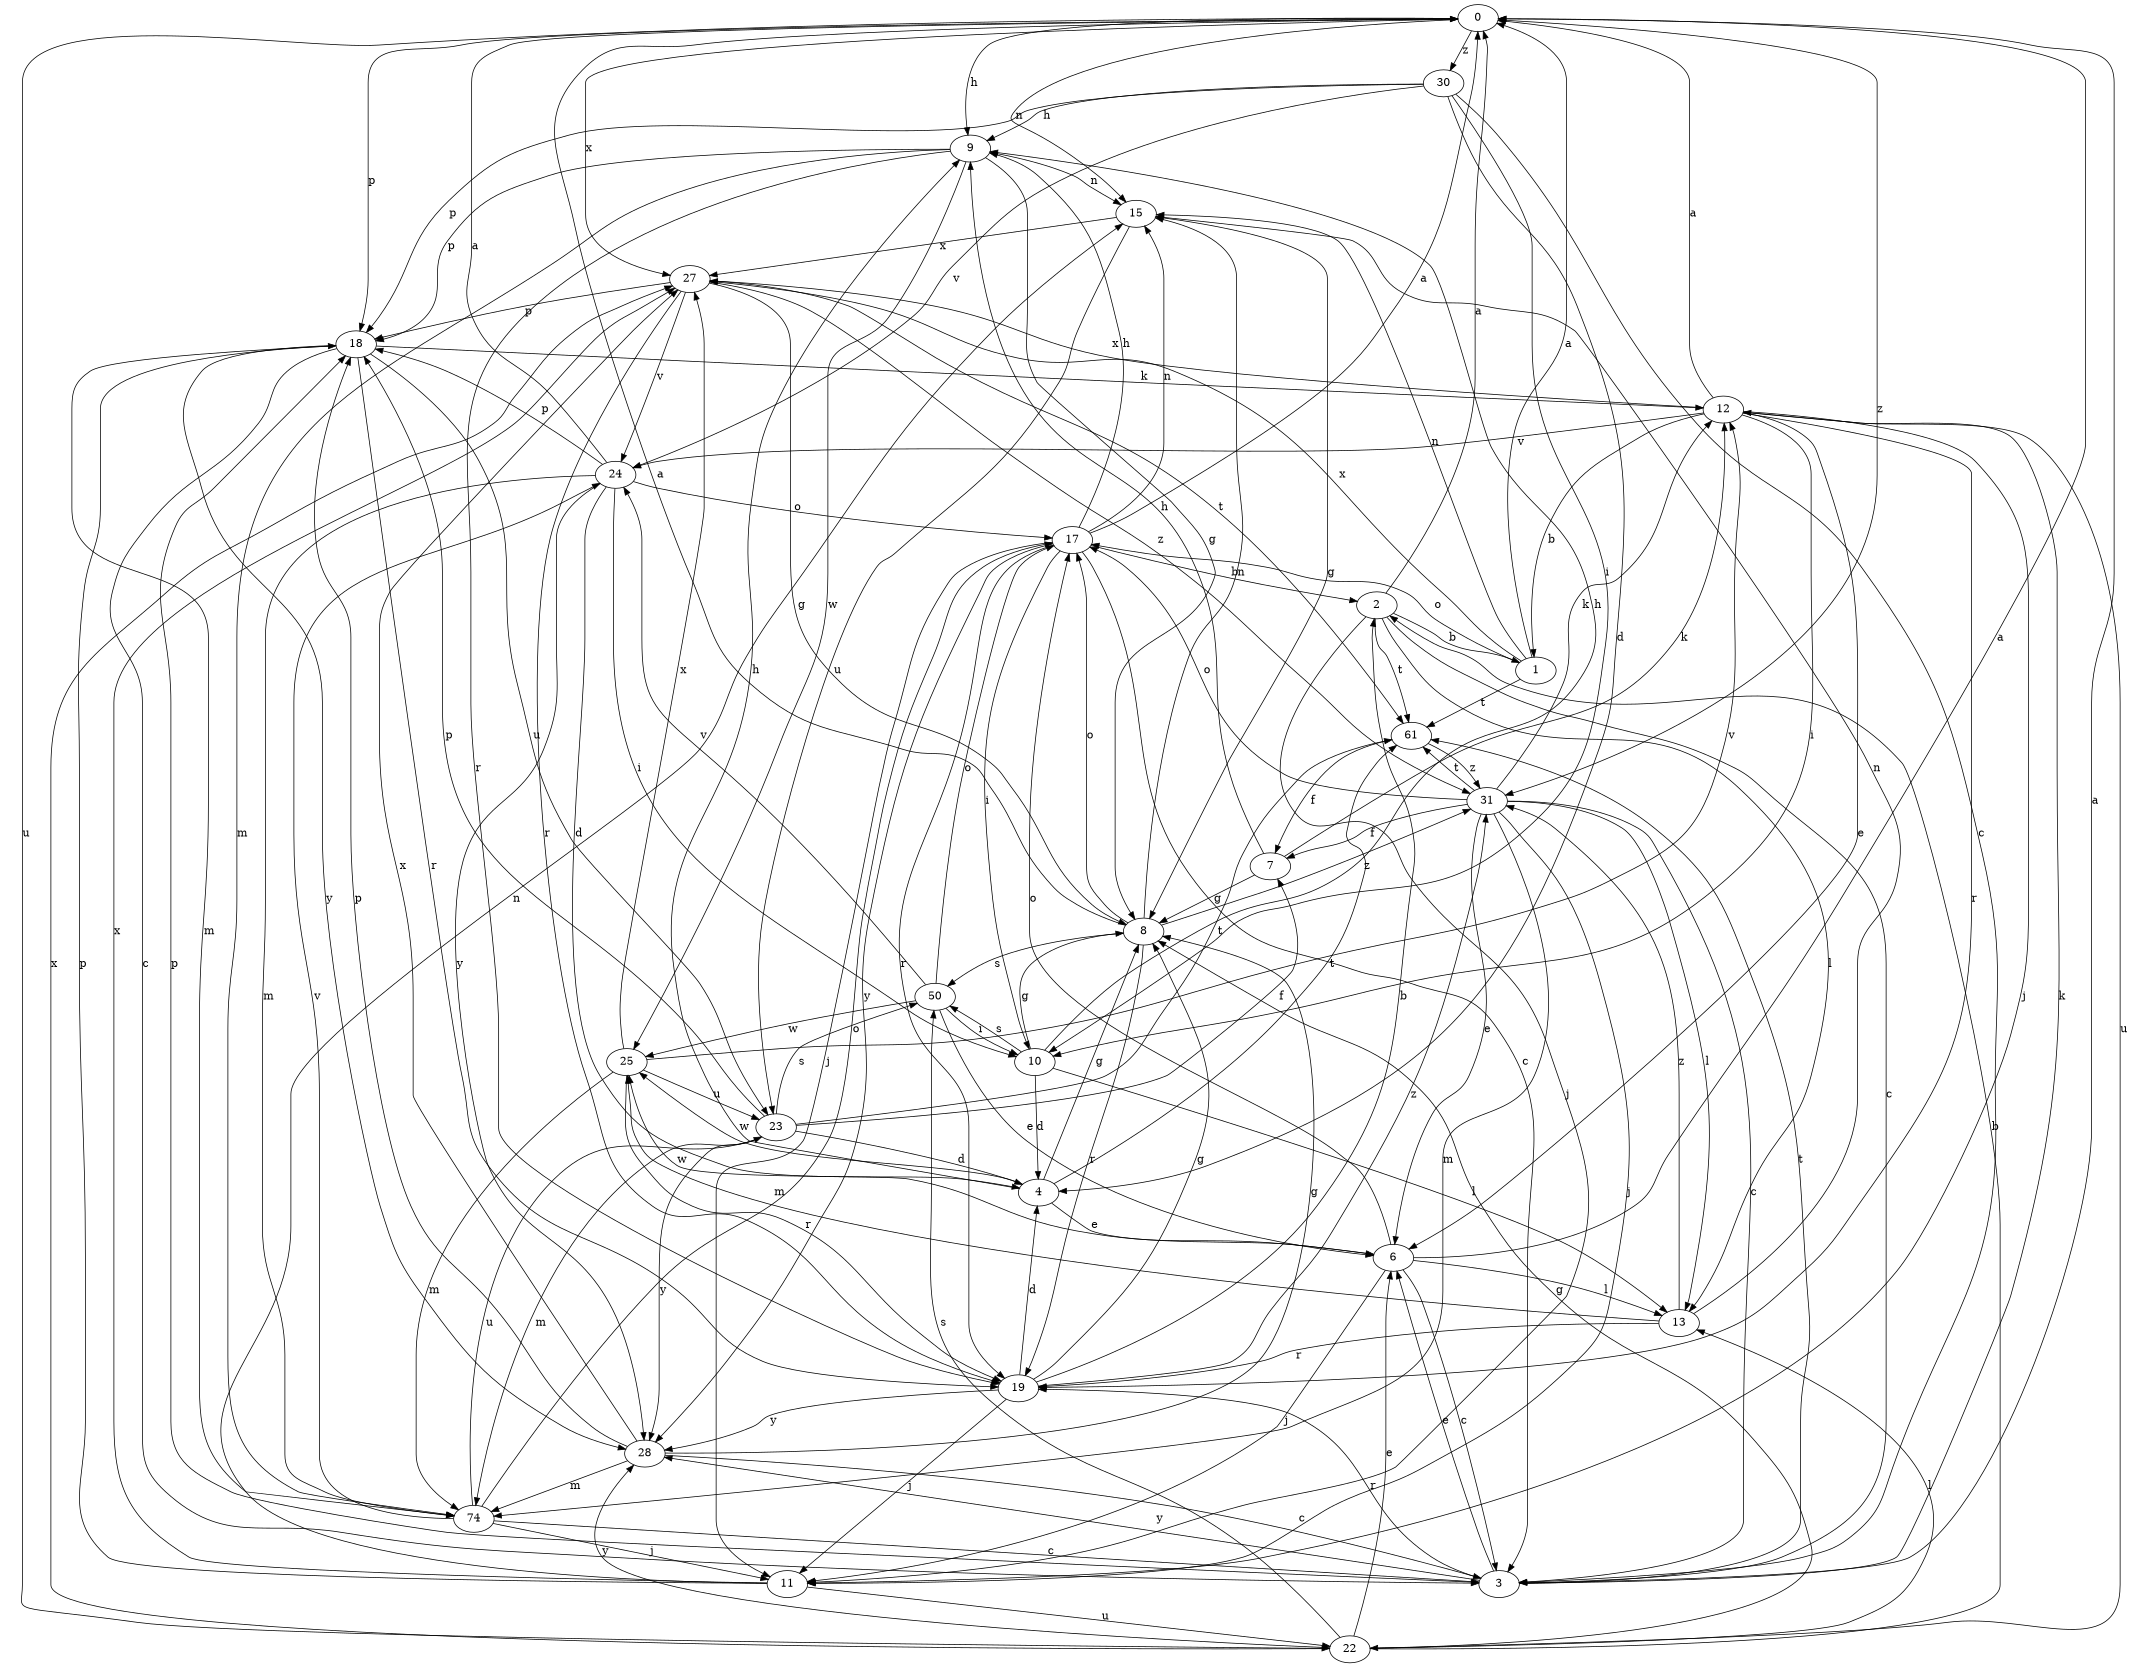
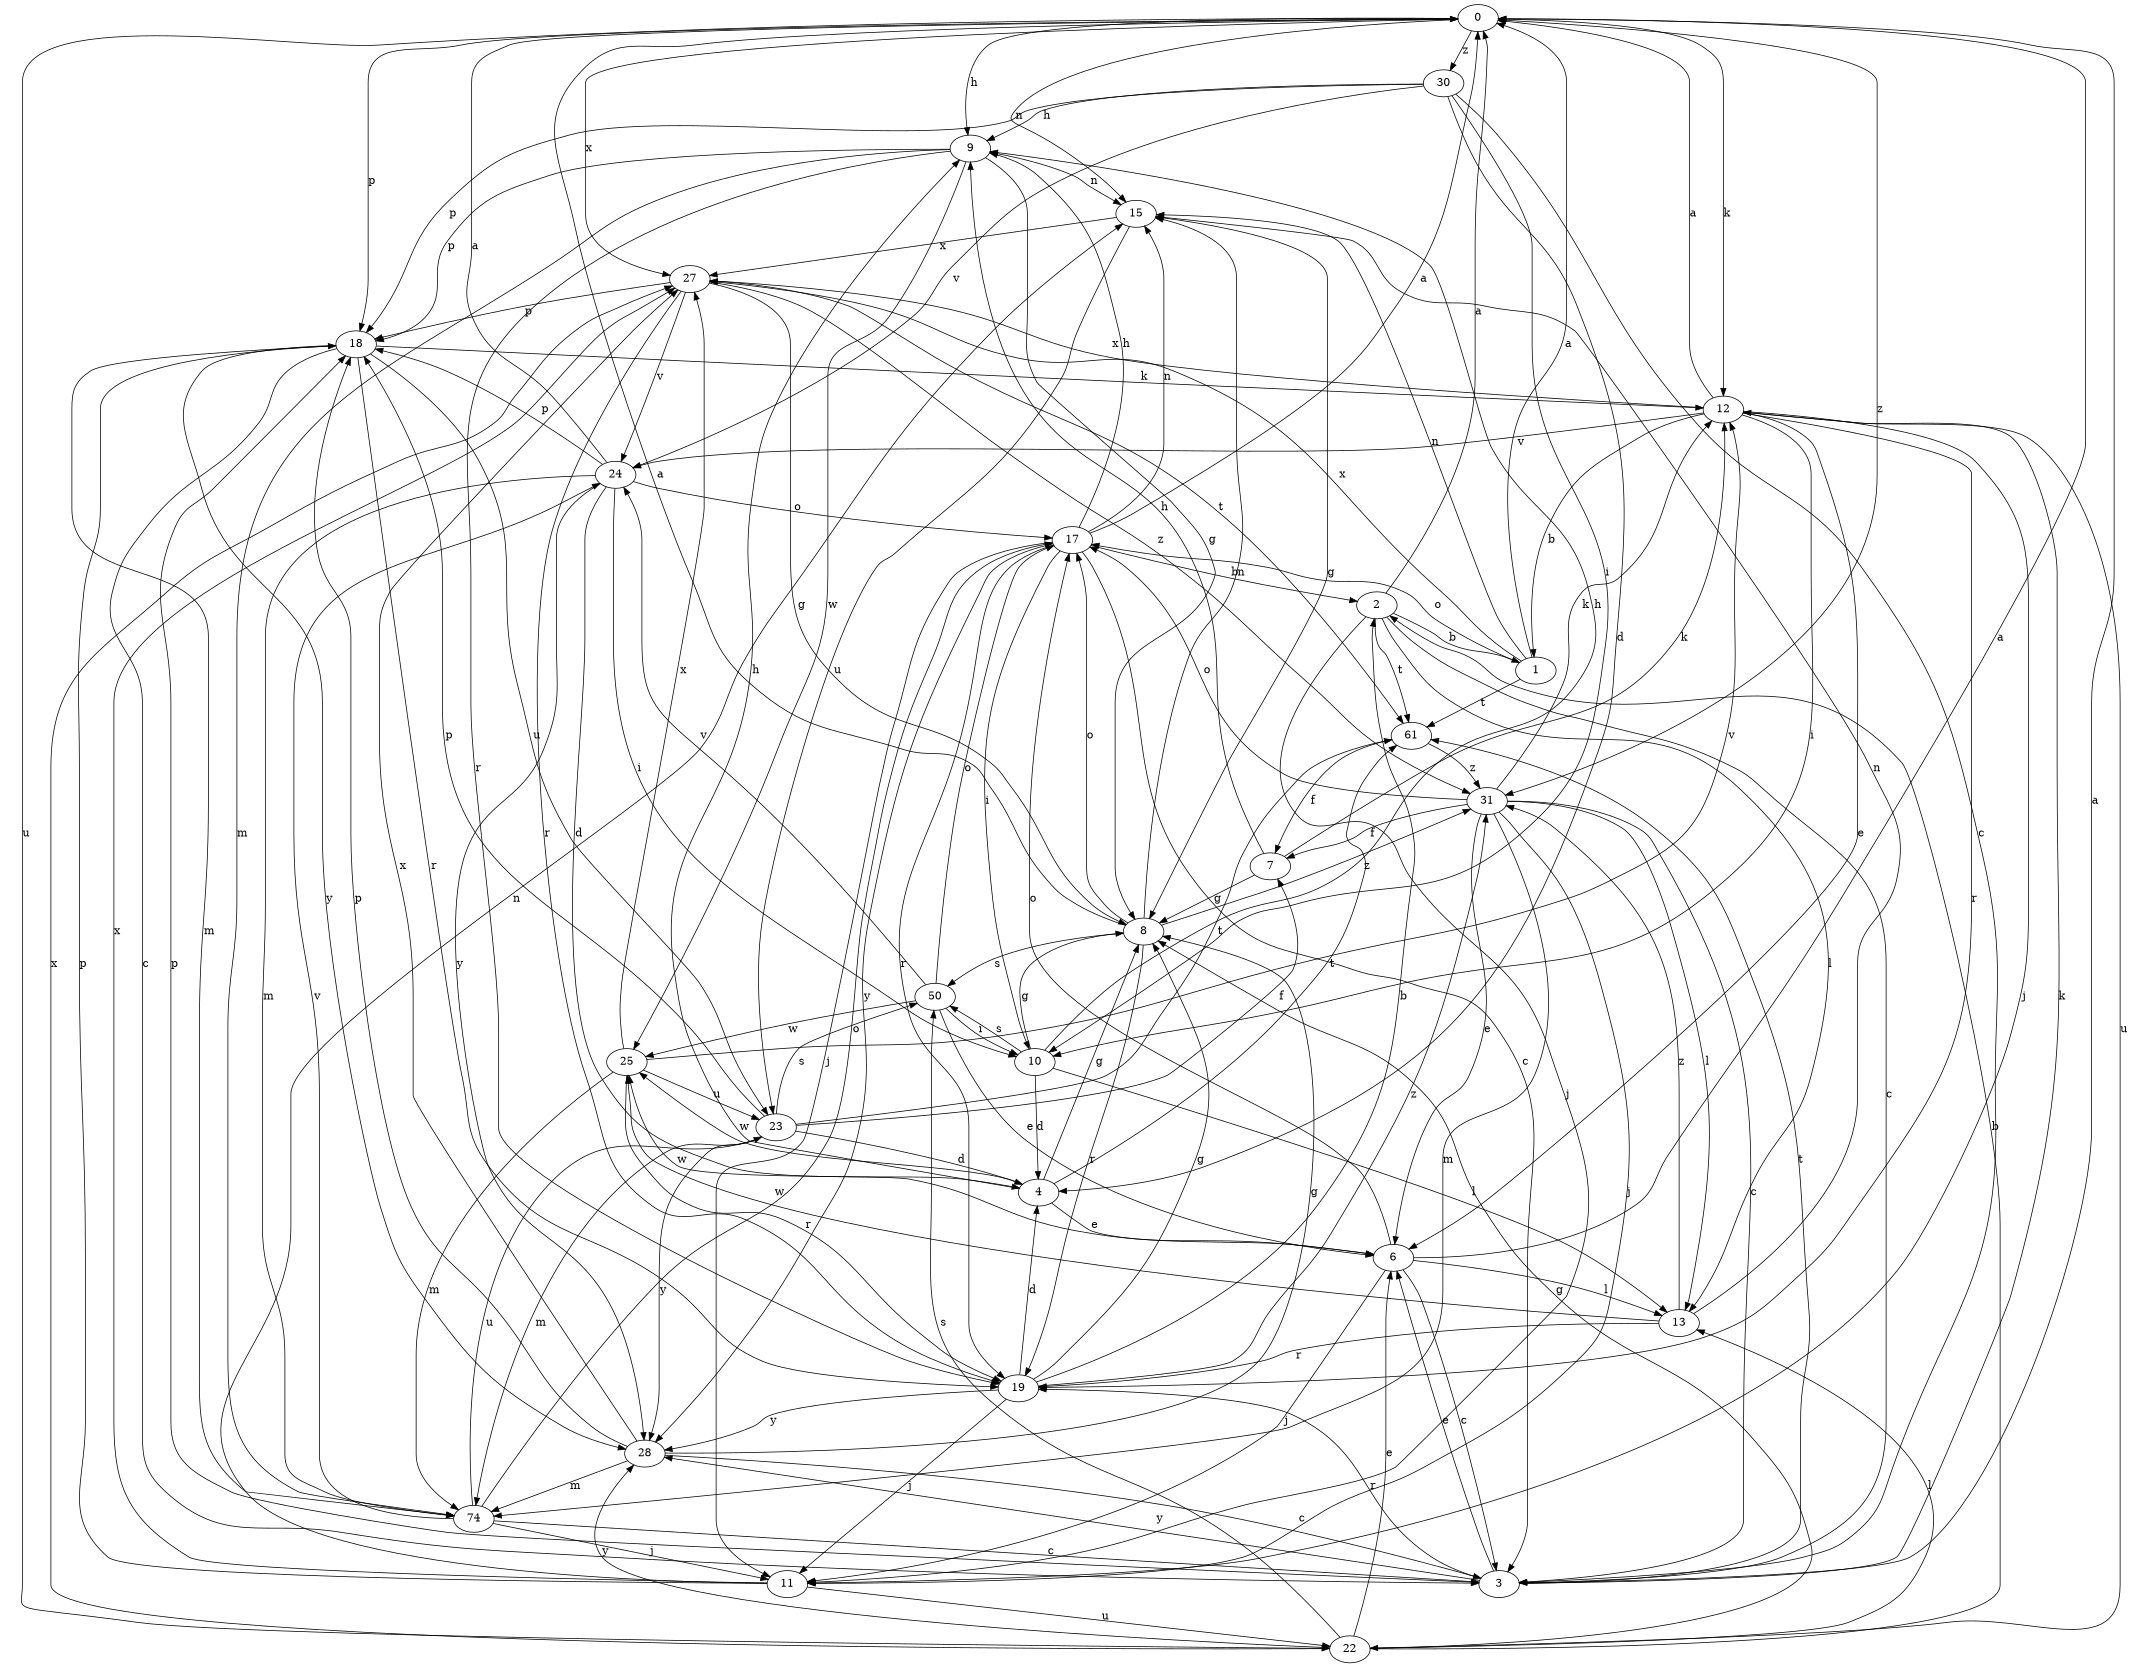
  strict digraph {
    0
    9
    12
    15
    18
    22
    27
    30
    31
    19
    8
    25
    n13 [label=74]
    1
    11
    6
    10
    24
    23
    3
    28
    2
    13
    n24 [label=50]
    n25 [label=61]
    4
    17
    7
    0 -> 9 [label=h]
+   0 -> 12 [label=k]
    0 -> 15 [label=n]
    0 -> 18 [label=p]
    0 -> 22 [label=u]
    0 -> 27 [label=x]
    0 -> 30 [label=z]
    0 -> 31 [label=z]
    9 -> 15 [label=n]
    9 -> 18 [label=p]
    9 -> 19 [label=r]
    9 -> 8 [label=g]
    9 -> 25 [label=w]
    9 -> n13 [label=m]
    12 -> 0 [label=a]
    12 -> 22 [label=u]
    12 -> 27 [label=x]
    12 -> 19 [label=r]
    12 -> 1 [label=b]
    12 -> 11 [label=j]
    12 -> 6 [label=e]
    12 -> 10 [label=i]
    12 -> 24 [label=v]
    15 -> 27 [label=x]
    15 -> 8 [label=g]
    15 -> 23 [label=u]
    18 -> 12 [label=k]
    18 -> 19 [label=r]
    18 -> n13 [label=m]
    18 -> 23 [label=u]
    18 -> 3 [label=c]
    18 -> 28 [label=y]
    22 -> 27 [label=x]
    22 -> 8 [label=g]
    22 -> 6 [label=e]
    22 -> 28 [label=y]
    22 -> 2 [label=b]
    22 -> 13 [label=l]
    22 -> n24 [label=s]
    27 -> 18 [label=p]
    27 -> 31 [label=z]
    27 -> 19 [label=r]
    27 -> 8 [label=g]
    27 -> 24 [label=v]
    27 -> n25 [label=t]
    30 -> 9 [label=h]
    30 -> 18 [label=p]
    30 -> 10 [label=i]
    30 -> 24 [label=v]
    30 -> 3 [label=c]
    30 -> 4 [label=d]
    31 -> 12 [label=k]
    31 -> n13 [label=m]
    31 -> 11 [label=j]
    31 -> 6 [label=e]
    31 -> 3 [label=c]
    31 -> 13 [label=l]
-   31 -> n25 [label=t]
    31 -> 17 [label=o]
    31 -> 7 [label=f]
    19 -> 31 [label=z]
    19 -> 8 [label=g]
    19 -> 11 [label=j]
    19 -> 28 [label=y]
    19 -> 2 [label=b]
    19 -> 4 [label=d]
    8 -> 0 [label=a]
    8 -> 15 [label=n]
    8 -> 31 [label=z]
    8 -> 19 [label=r]
    8 -> n24 [label=s]
    8 -> 17 [label=o]
    25 -> 12 [label=v]
    25 -> 27 [label=x]
    25 -> 19 [label=r]
    25 -> n13 [label=m]
    25 -> 23 [label=u]
    n13 -> 11 [label=j]
    n13 -> 24 [label=v]
    n13 -> 23 [label=u]
    n13 -> 3 [label=c]
    n13 -> 17 [label=o]
    1 -> 0 [label=a]
    1 -> 15 [label=n]
    1 -> 27 [label=x]
    1 -> n25 [label=t]
    1 -> 17 [label=o]
    11 -> 15 [label=n]
    11 -> 18 [label=p]
    11 -> 22 [label=u]
    11 -> 27 [label=x]
    6 -> 0 [label=a]
    6 -> 25 [label=w]
    6 -> 11 [label=j]
    6 -> 3 [label=c]
    6 -> 13 [label=l]
    6 -> 17 [label=o]
    10 -> 9 [label=h]
    10 -> 8 [label=g]
    10 -> 13 [label=l]
    10 -> n24 [label=s]
    10 -> 4 [label=d]
    24 -> 0 [label=a]
    24 -> 18 [label=p]
    24 -> n13 [label=m]
    24 -> 10 [label=i]
    24 -> 28 [label=y]
    24 -> 4 [label=d]
    24 -> 17 [label=o]
    23 -> 18 [label=p]
    23 -> n13 [label=m]
    23 -> 28 [label=y]
    23 -> n24 [label=s]
    23 -> n25 [label=t]
    23 -> 4 [label=d]
    23 -> 7 [label=f]
    3 -> 0 [label=a]
    3 -> 12 [label=k]
    3 -> 18 [label=p]
    3 -> 19 [label=r]
    3 -> 6 [label=e]
    3 -> 28 [label=y]
    3 -> n25 [label=t]
    28 -> 18 [label=p]
    28 -> 27 [label=x]
    28 -> 8 [label=g]
    28 -> n13 [label=m]
    28 -> 3 [label=c]
    2 -> 0 [label=a]
    2 -> 1 [label=b]
    2 -> 11 [label=j]
    2 -> 3 [label=c]
    2 -> 13 [label=l]
    2 -> n25 [label=t]
    13 -> 15 [label=n]
    13 -> 31 [label=z]
    13 -> 19 [label=r]
-   13 -> 25 [label=m]
+   13 -> 25 [label=w]
    n24 -> 25 [label=w]
    n24 -> 6 [label=e]
    n24 -> 10 [label=i]
    n24 -> 24 [label=v]
    n24 -> 17 [label=o]
    n25 -> 31 [label=z]
    n25 -> 7 [label=f]
    4 -> 9 [label=h]
    4 -> 8 [label=g]
    4 -> 25 [label=w]
    4 -> 6 [label=e]
    4 -> n25 [label=t]
    17 -> 0 [label=a]
    17 -> 9 [label=h]
    17 -> 15 [label=n]
    17 -> 19 [label=r]
    17 -> 11 [label=j]
    17 -> 10 [label=i]
    17 -> 3 [label=c]
    17 -> 28 [label=y]
    17 -> 2 [label=b]
    7 -> 9 [label=h]
    7 -> 12 [label=k]
    7 -> 8 [label=g]
  }
